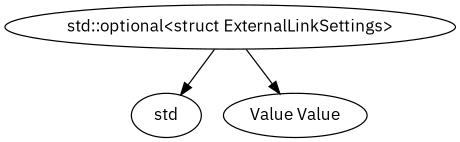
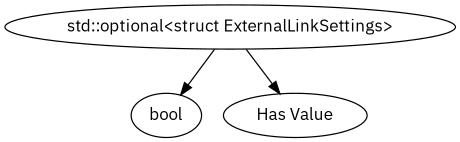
  digraph {
    fontname="IBM Plex Sans"
    rankdir=TB
    node [fontname="IBM Plex Sans"]
    edge [fontname="IBM Plex Sans"]
-   n1 [label=std]
+   n1 [label=bool]
    n2 [label="std::optional<struct ExternalLinkSettings>"]
-   n3 [label="Value Value"]
+   n3 [label="Has Value"]
    subgraph sub_1 {
      rank=max
      n1
    }
    n2 -> n1
    n2 -> n3
  }
